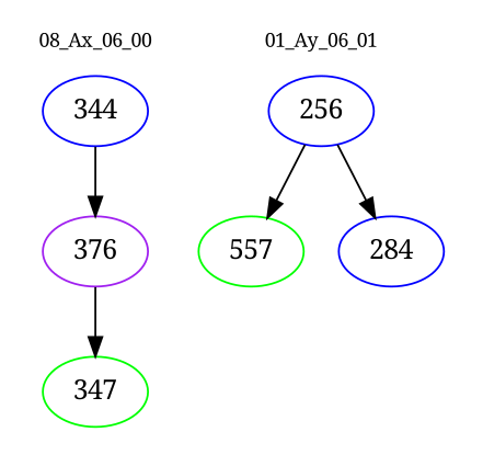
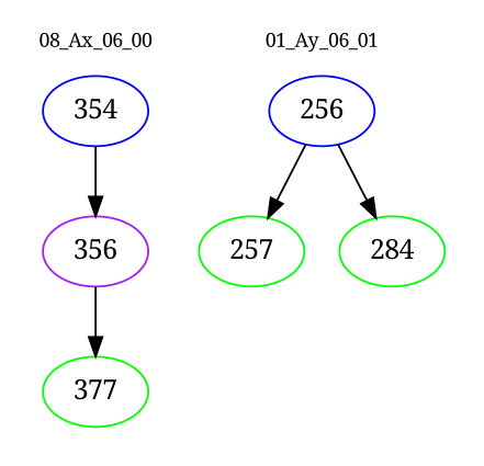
  digraph {
    fontname="Noto Serif"
    node [color=blue fontname="Noto Serif"]
    edge [color=black fontname="Noto Serif"]
-   n1 [label=344]
-   n2 [color=purple label=376]
-   n3 [color=green label=347]
+   n1 [label=354]
+   n2 [color=purple label=356]
+   n3 [color=green label=377]
    n4 [label=256]
-   n5 [color=green label=557]
-   n6 [label=284]
+   n5 [color=green label=257]
+   n6 [color=green label=284]
    subgraph cluster_1 {
      color=white
      fontsize=10
      label="08_Ax_06_00"
      n1
      n2
      n3
    }
    subgraph cluster_2 {
      color=white
      fontsize=10
      label="01_Ay_06_01"
      n4
      n5
      n6
    }
    n1 -> n2
    n2 -> n3
    n4 -> n5
    n4 -> n6
  }
